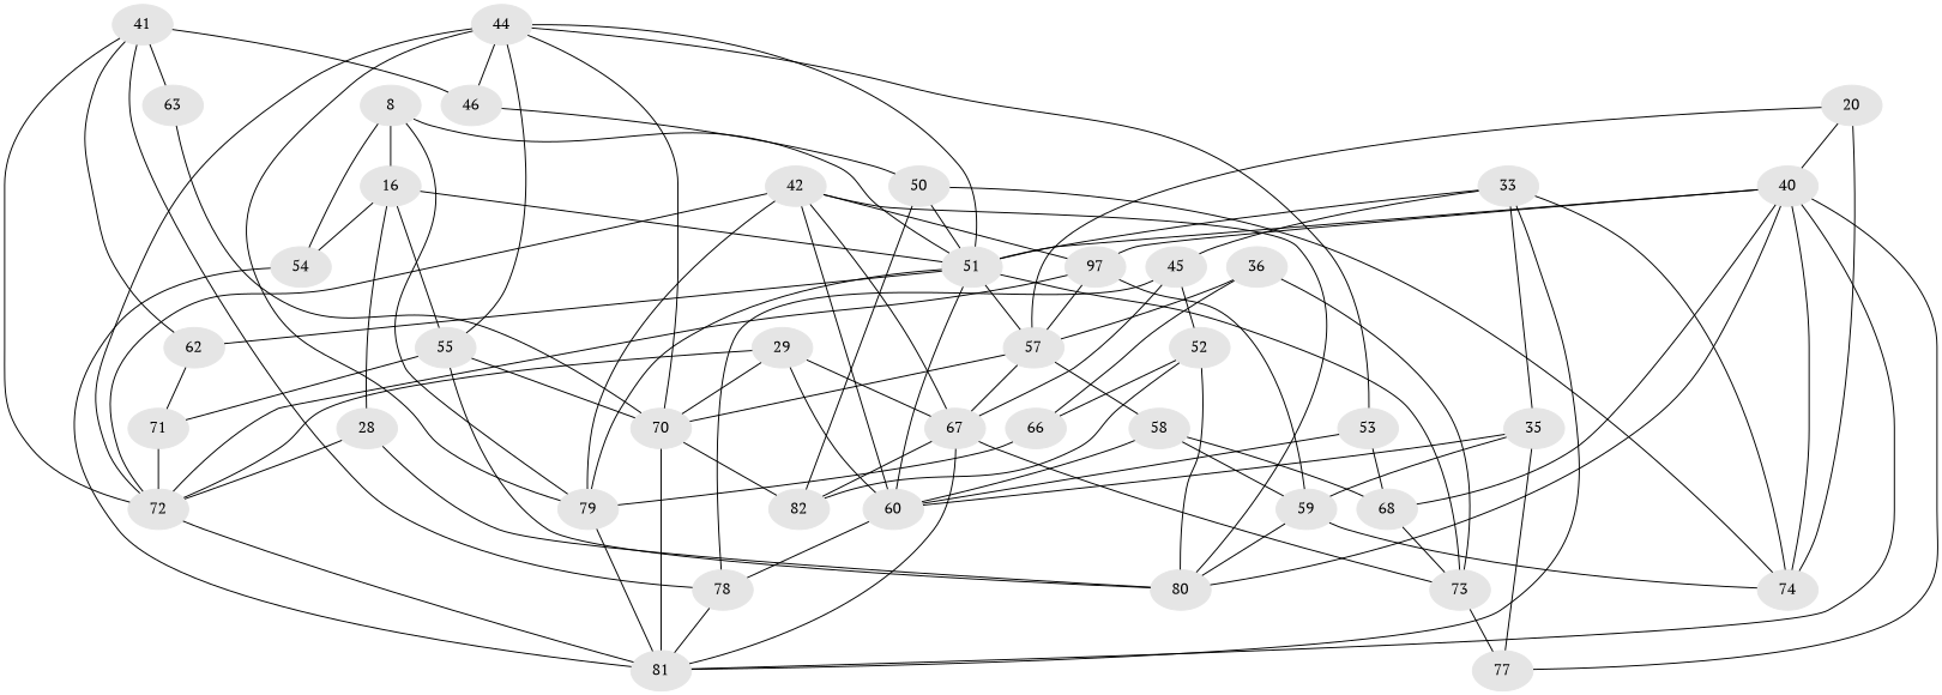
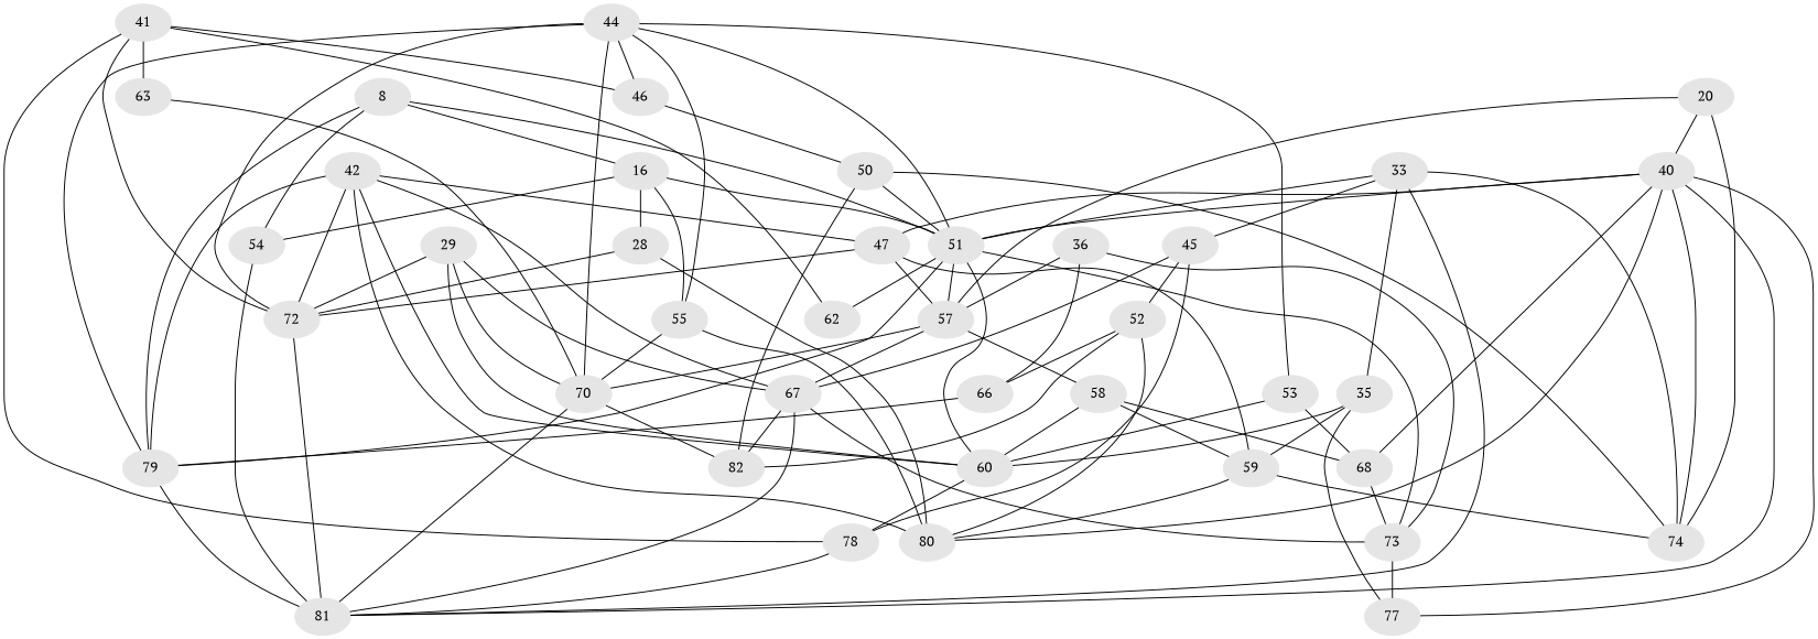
  graph {
    fontname="PT Serif"
    node [color=gray90 fontname="PT Serif" style=filled]
    edge [fontname="PT Serif"]
    8 [super="+3"]
    16 [super="+11"]
    51 [super="+9+48"]
    54
    79 [super="+19+76"]
    28
    55 [super="+49"]
    57 [super="+56"]
    60 [super="+32"]
    73 [super="+34"]
    62
    81 [super="+22+65+38"]
    72 [super="+7+69+43"]
    80 [super="+64+75"]
    70 [super="+1+13+17"]
-   71
    40 [super="+27+39"]
    74 [super="+15"]
    77
-   47 [super="+23" label=97]
+   47 [super="+23"]
    68
    20
    67 [super="+24+61"]
    58
    78
    29
    82
    33 [super="+25"]
    35
    45
    59 [super="+14"]
    52
    36
    66 [super="+31"]
    41 [super="+2"]
    46
    63
    50
    42 [super="+6+10"]
    44 [super="+30+37"]
    53
    8 -- 16 [weight=2]
    8 -- 51
    8 -- 54 [weight=2]
    8 -- 79
    16 -- 51
    16 -- 54
    16 -- 28
    16 -- 55 [weight=2]
    51 -- 79
    51 -- 57
    51 -- 60 [weight=2]
    51 -- 73
    51 -- 62 [weight=2]
    54 -- 81
    79 -- 81
    28 -- 72
    28 -- 80
    55 -- 80 [weight=2]
    55 -- 70 [weight=2]
-   55 -- 71
    57 -- 70
    57 -- 67 [weight=2]
    57 -- 58
    60 -- 78
    73 -- 77 [weight=2]
-   62 -- 71
    72 -- 81 [weight=2]
    70 -- 81 [weight=2]
    70 -- 82
-   71 -- 72
    40 -- 51
    40 -- 81
    40 -- 80
    40 -- 74
    40 -- 77
    40 -- 47
    40 -- 68
    47 -- 57
    47 -- 72
    47 -- 59 [weight=2]
    68 -- 73
    20 -- 57
    20 -- 40
    20 -- 74 [weight=2]
    67 -- 73
    67 -- 81
    67 -- 82
    58 -- 60
    58 -- 68
    58 -- 59
    78 -- 81
    29 -- 60
    29 -- 72
    29 -- 70
    29 -- 67
    33 -- 51 [weight=2]
    33 -- 81
    33 -- 74
    33 -- 35
    33 -- 45
    35 -- 60
    35 -- 77
    35 -- 59
    45 -- 67
    45 -- 78
    45 -- 52
    59 -- 80
    59 -- 74
    52 -- 80
    52 -- 82
    52 -- 66
    36 -- 57
    36 -- 73
    36 -- 66 [weight=2]
    66 -- 79 [weight=2]
    41 -- 62
    41 -- 72
    41 -- 78
    41 -- 46
    41 -- 63 [weight=2]
    46 -- 50
    63 -- 70 [weight=2]
    50 -- 51
    50 -- 74
    50 -- 82
    42 -- 79 [weight=2]
    42 -- 60
    42 -- 72
    42 -- 80 [weight=2]
    42 -- 47
    42 -- 67
    44 -- 51
    44 -- 79
    44 -- 55
    44 -- 72 [weight=2]
    44 -- 70
    44 -- 46
    44 -- 53
    53 -- 60
    53 -- 68
  }
